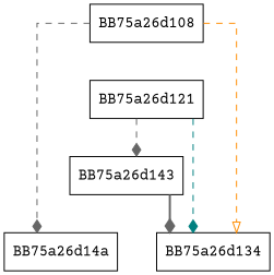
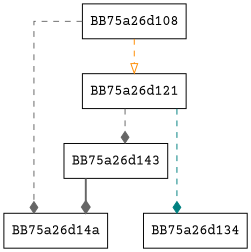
  digraph {
    fontname="Courier Prime"
    splines=ortho
    node [fontname="Courier Prime" shape=box]
    edge [arrowhead=diamond color=gray40 fontname="Courier Prime" style=dashed]
    BB75a26d108
    BB75a26d14a
    BB75a26d121
    BB75a26d143
    BB75a26d134
    BB75a26d108 -> BB75a26d14a
-   BB75a26d108 -> BB75a26d134 [arrowhead=onormal color=darkorange]
+   BB75a26d108 -> BB75a26d121 [arrowhead=onormal color=darkorange]
    BB75a26d121 -> BB75a26d143
    BB75a26d121 -> BB75a26d134 [color=teal]
-   BB75a26d143 -> BB75a26d134 [style=bold]
+   BB75a26d143 -> BB75a26d14a [style=bold]
  }
